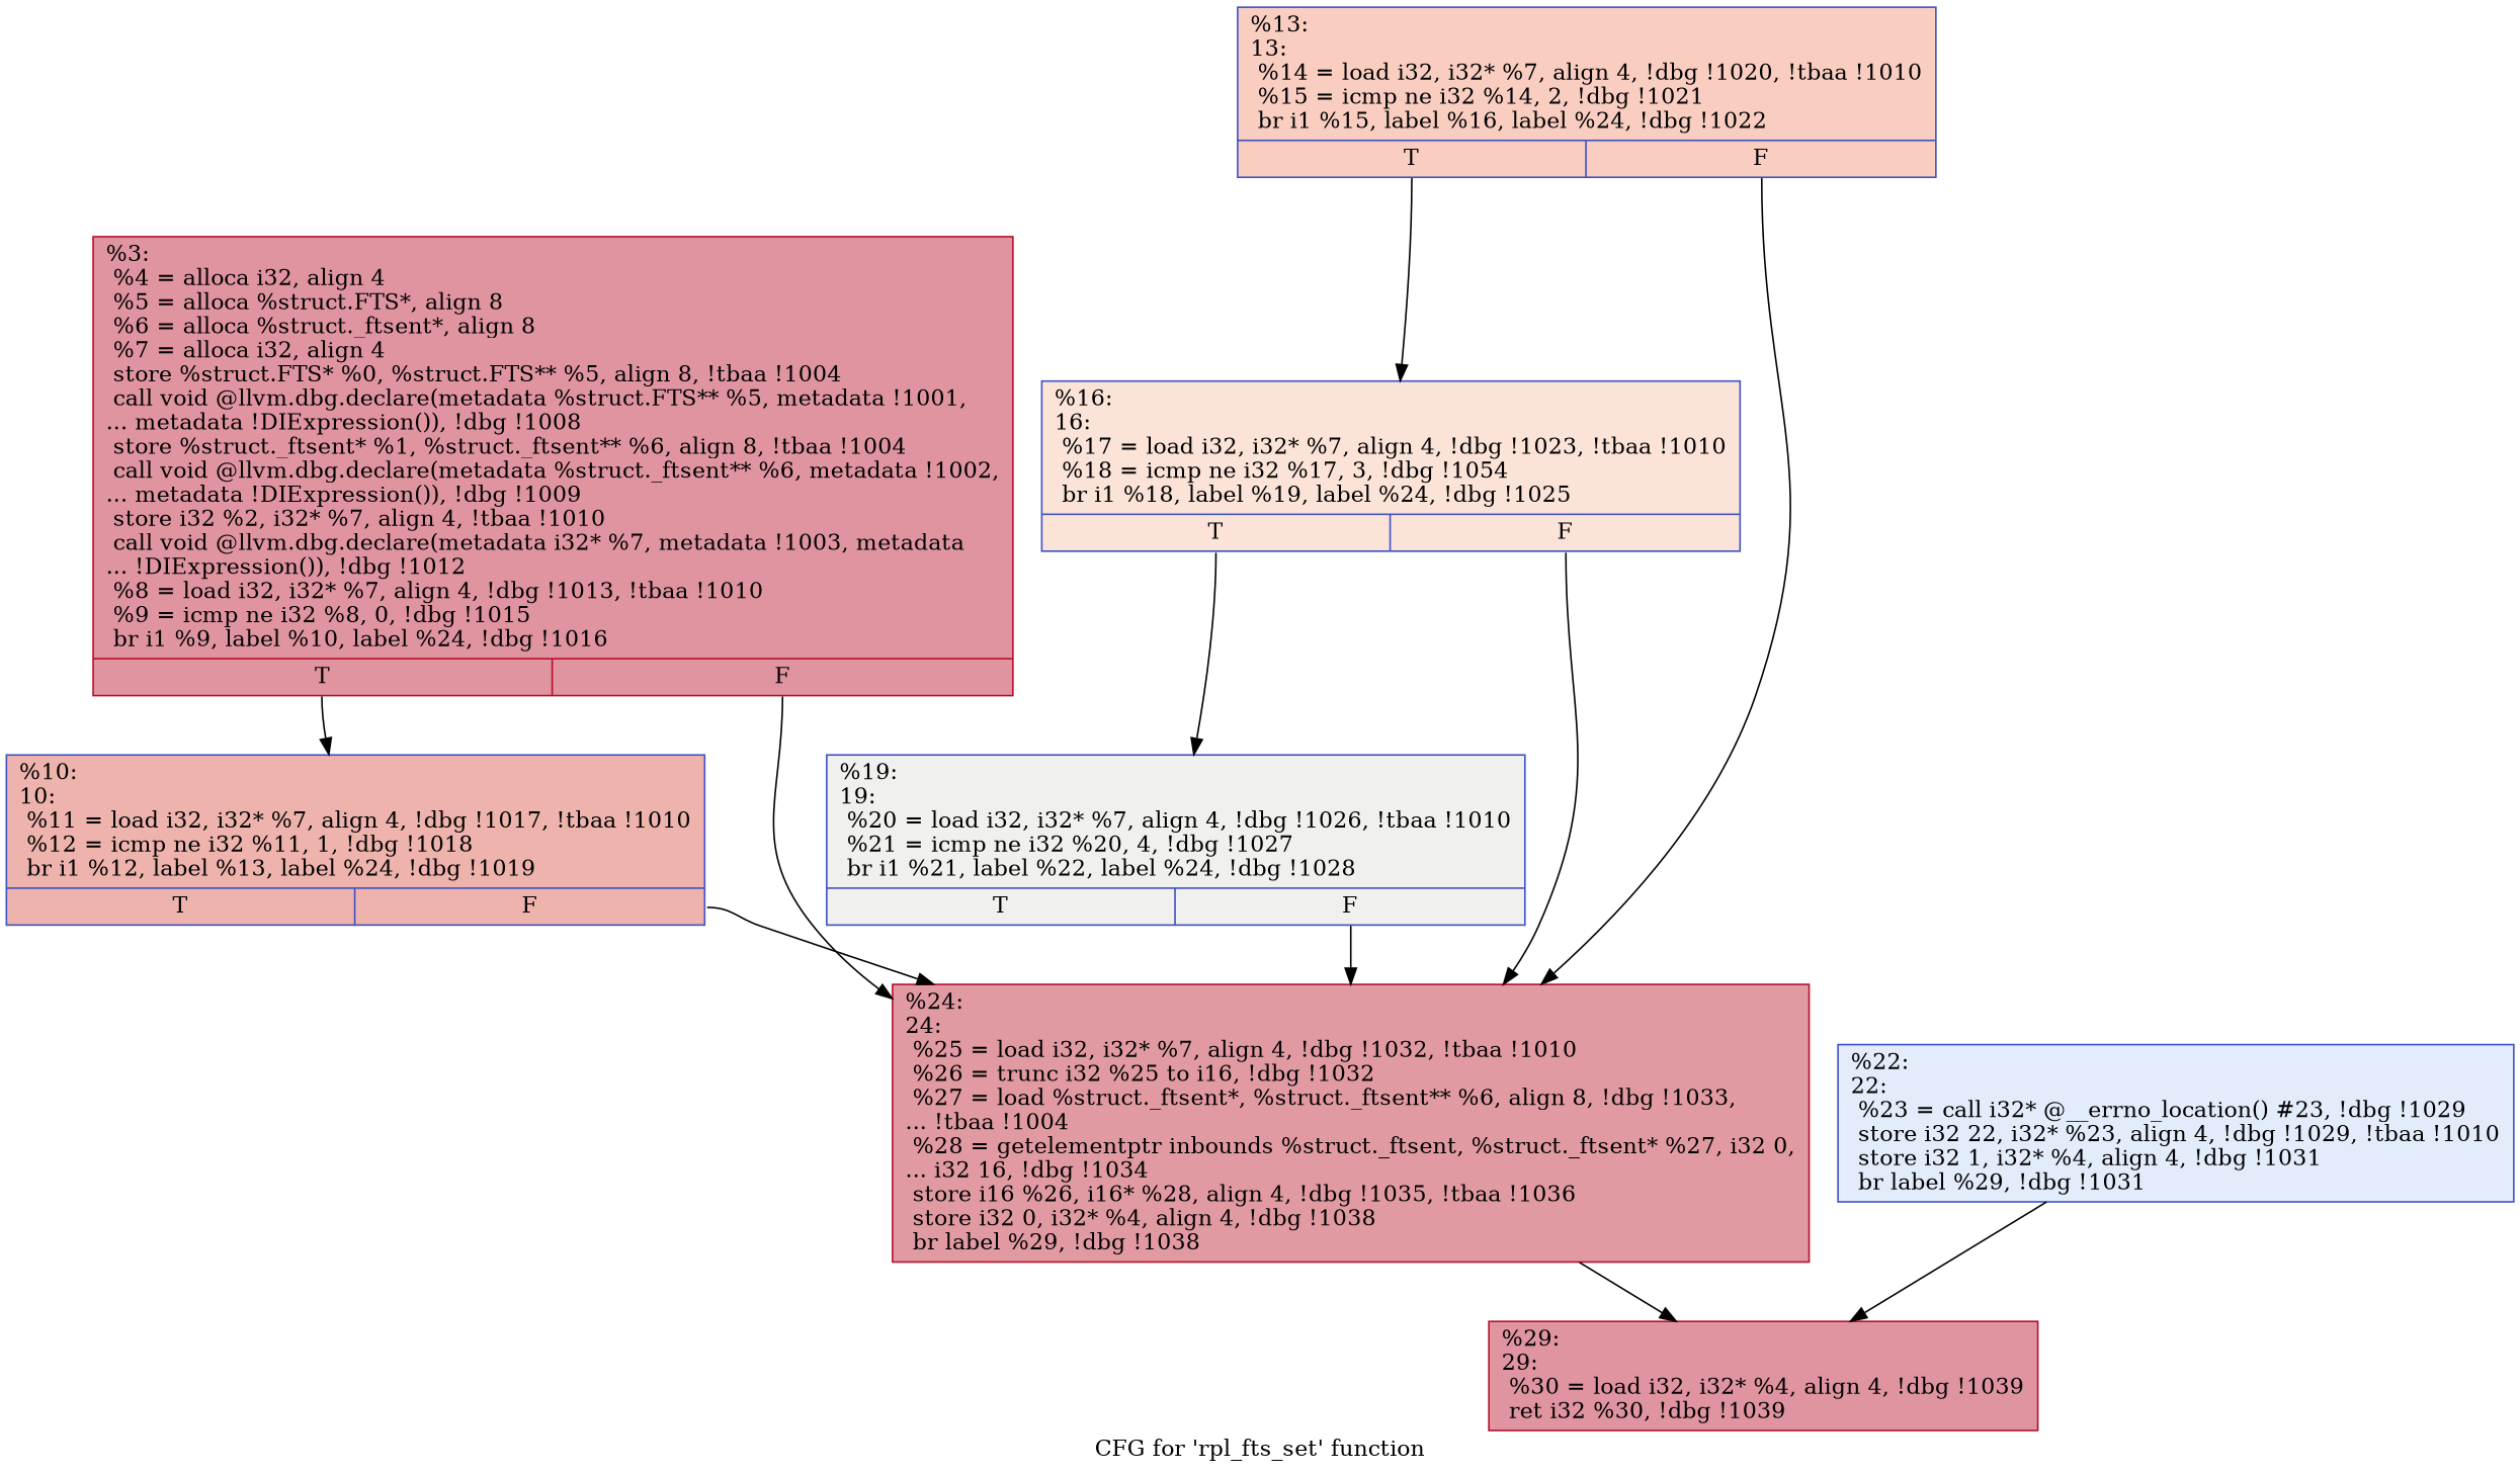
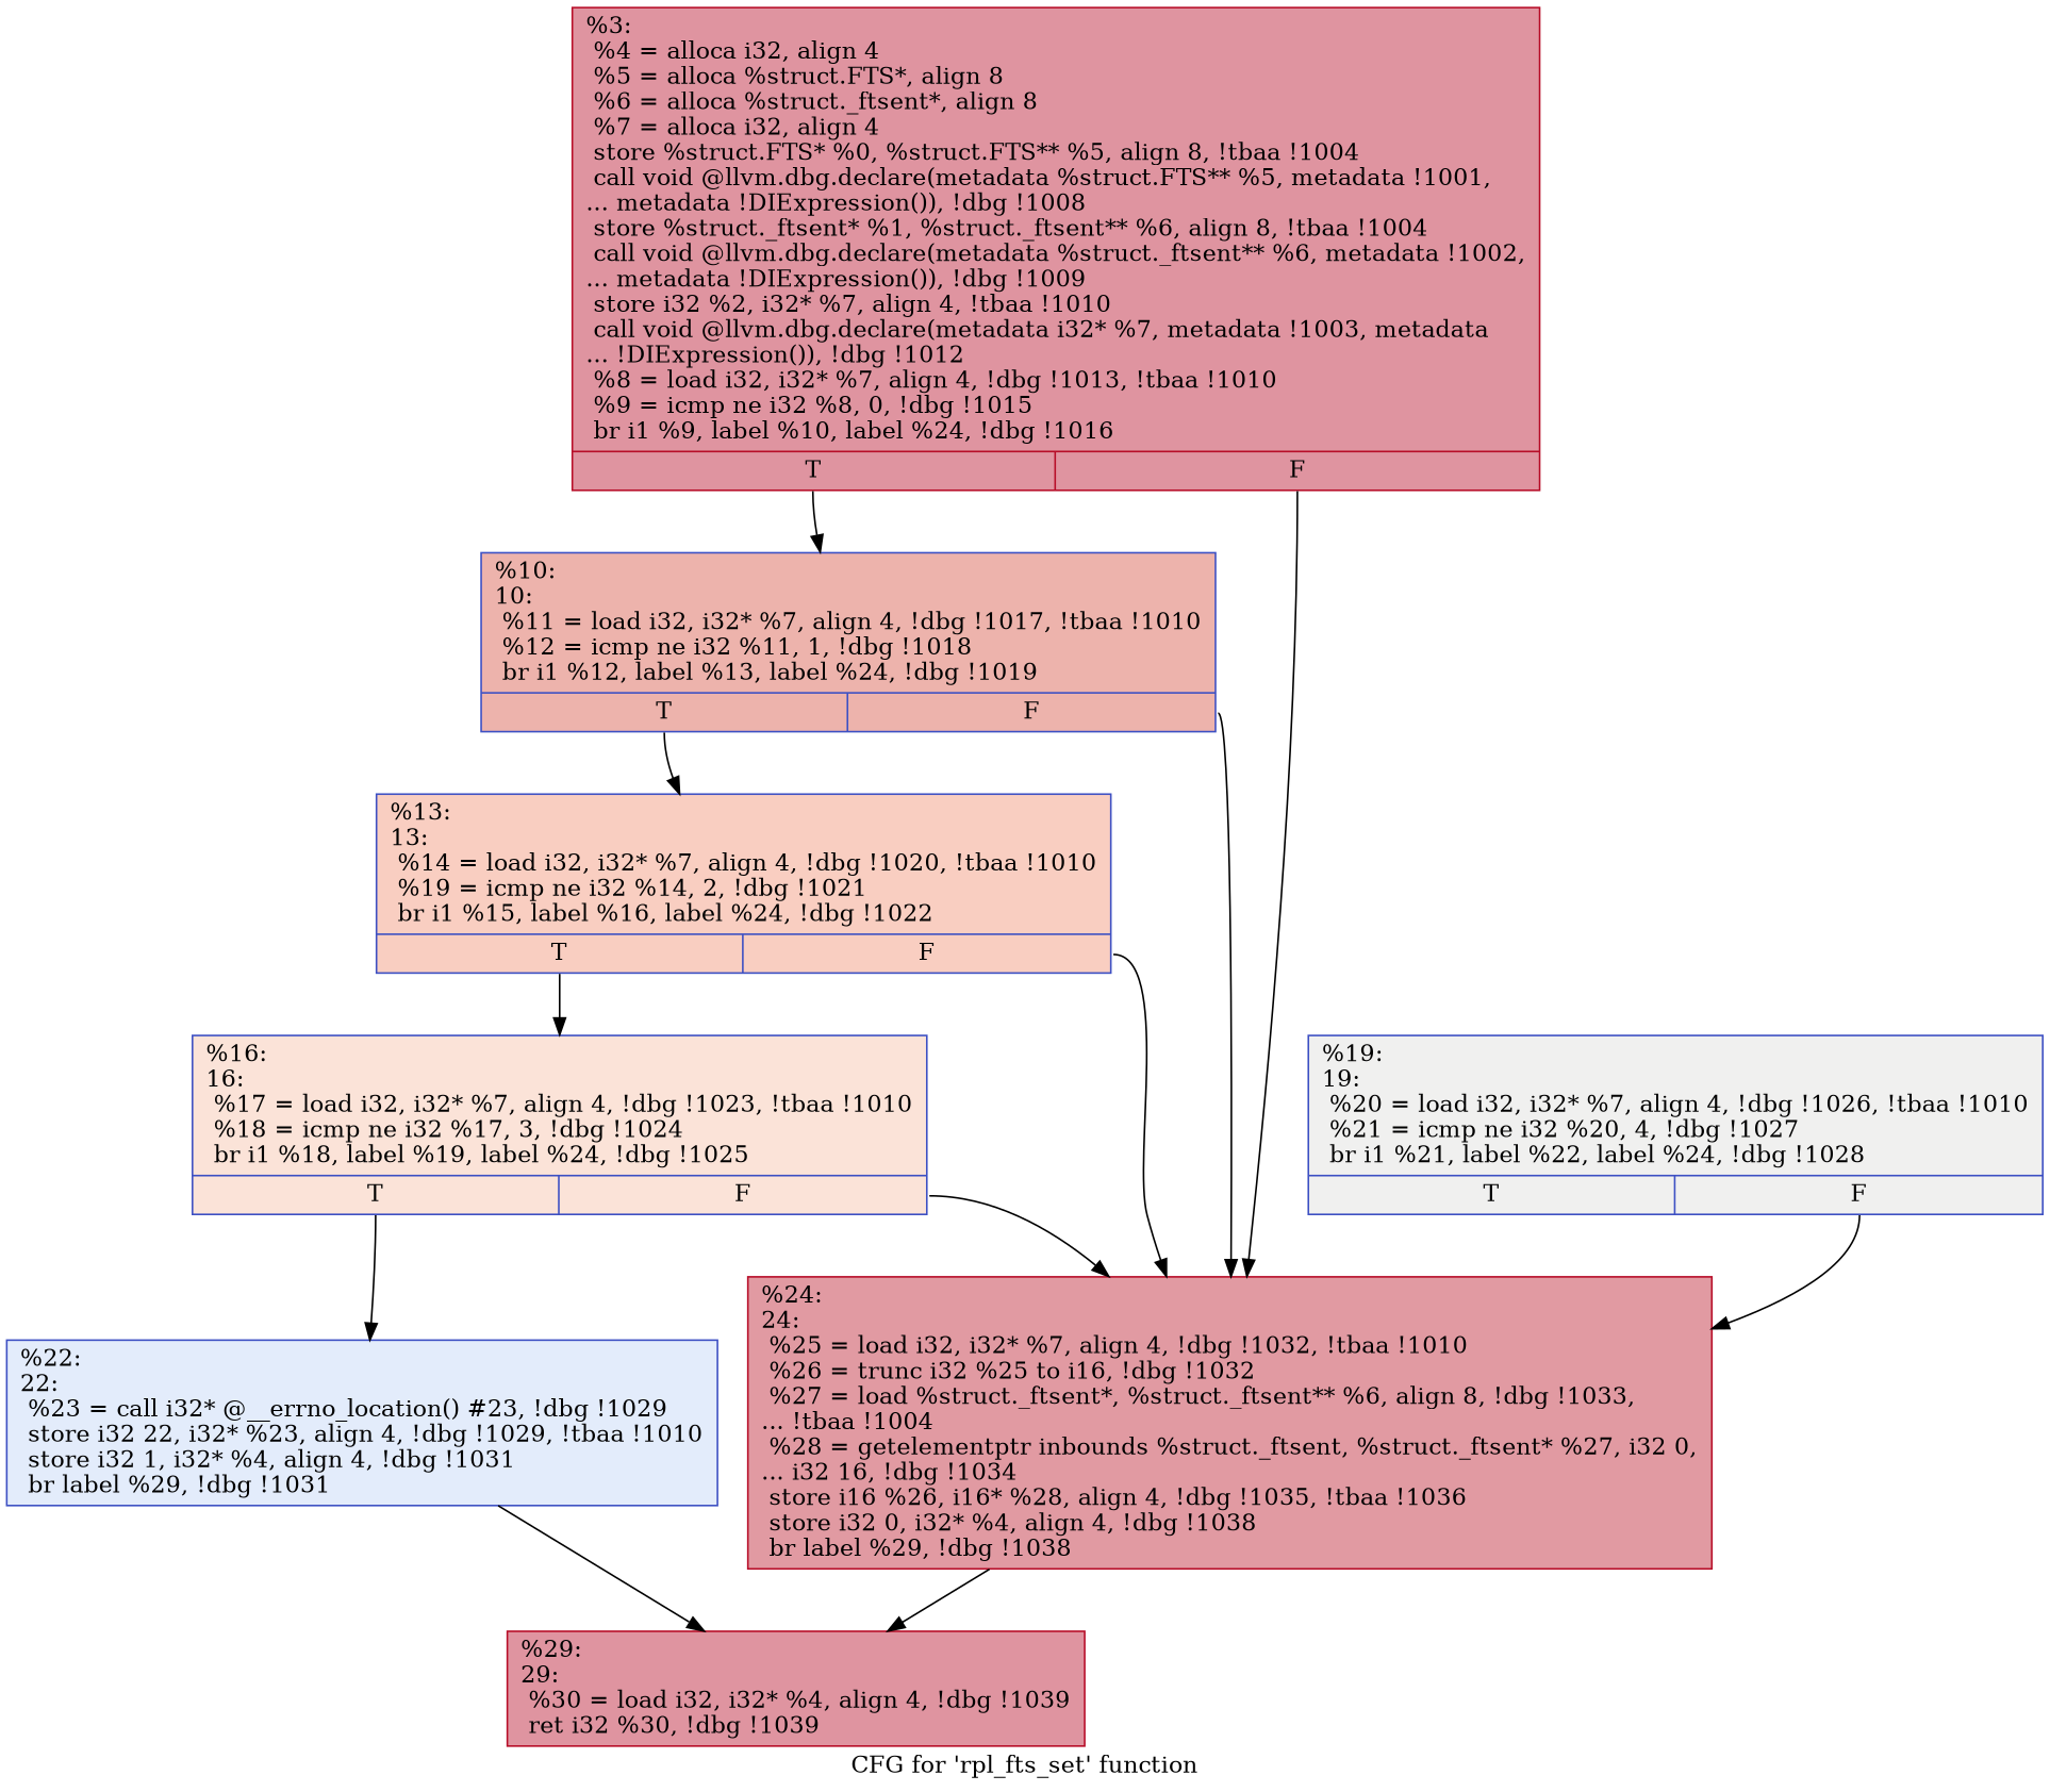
  digraph {
    label="CFG for 'rpl_fts_set' function"
    node [color="#3d50c3ff" fillcolor="#b70d2870" shape=record style=filled]
    edge [tailport=s0]
    n1 [color="#b70d28ff" label="{%3:\l  %4 = alloca i32, align 4\l  %5 = alloca %struct.FTS*, align 8\l  %6 = alloca %struct._ftsent*, align 8\l  %7 = alloca i32, align 4\l  store %struct.FTS* %0, %struct.FTS** %5, align 8, !tbaa !1004\l  call void @llvm.dbg.declare(metadata %struct.FTS** %5, metadata !1001,\l... metadata !DIExpression()), !dbg !1008\l  store %struct._ftsent* %1, %struct._ftsent** %6, align 8, !tbaa !1004\l  call void @llvm.dbg.declare(metadata %struct._ftsent** %6, metadata !1002,\l... metadata !DIExpression()), !dbg !1009\l  store i32 %2, i32* %7, align 4, !tbaa !1010\l  call void @llvm.dbg.declare(metadata i32* %7, metadata !1003, metadata\l... !DIExpression()), !dbg !1012\l  %8 = load i32, i32* %7, align 4, !dbg !1013, !tbaa !1010\l  %9 = icmp ne i32 %8, 0, !dbg !1015\l  br i1 %9, label %10, label %24, !dbg !1016\l|{<s0>T|<s1>F}}"]
    n2 [fillcolor="#d6524470" label="{%10:\l10:                                               \l  %11 = load i32, i32* %7, align 4, !dbg !1017, !tbaa !1010\l  %12 = icmp ne i32 %11, 1, !dbg !1018\l  br i1 %12, label %13, label %24, !dbg !1019\l|{<s0>T|<s1>F}}"]
    n3 [color="#b70d28ff" fillcolor="#bb1b2c70" label="{%24:\l24:                                               \l  %25 = load i32, i32* %7, align 4, !dbg !1032, !tbaa !1010\l  %26 = trunc i32 %25 to i16, !dbg !1032\l  %27 = load %struct._ftsent*, %struct._ftsent** %6, align 8, !dbg !1033,\l... !tbaa !1004\l  %28 = getelementptr inbounds %struct._ftsent, %struct._ftsent* %27, i32 0,\l... i32 16, !dbg !1034\l  store i16 %26, i16* %28, align 4, !dbg !1035, !tbaa !1036\l  store i32 0, i32* %4, align 4, !dbg !1038\l  br label %29, !dbg !1038\l}"]
-   n4 [fillcolor="#f2907270" label="{%13:\l13:                                               \l  %14 = load i32, i32* %7, align 4, !dbg !1020, !tbaa !1010\l  %15 = icmp ne i32 %14, 2, !dbg !1021\l  br i1 %15, label %16, label %24, !dbg !1022\l|{<s0>T|<s1>F}}"]
+   n4 [fillcolor="#f2907270" label="{%13:\l13:                                               \l  %14 = load i32, i32* %7, align 4, !dbg !1020, !tbaa !1010\l  %19 = icmp ne i32 %14, 2, !dbg !1021\l  br i1 %15, label %16, label %24, !dbg !1022\l|{<s0>T|<s1>F}}"]
    n5 [color="#b70d28ff" label="{%29:\l29:                                               \l  %30 = load i32, i32* %4, align 4, !dbg !1039\l  ret i32 %30, !dbg !1039\l}"]
-   n6 [fillcolor="#f6bfa670" label="{%16:\l16:                                               \l  %17 = load i32, i32* %7, align 4, !dbg !1023, !tbaa !1010\l  %18 = icmp ne i32 %17, 3, !dbg !1054\l  br i1 %18, label %19, label %24, !dbg !1025\l|{<s0>T|<s1>F}}"]
+   n6 [fillcolor="#f6bfa670" label="{%16:\l16:                                               \l  %17 = load i32, i32* %7, align 4, !dbg !1023, !tbaa !1010\l  %18 = icmp ne i32 %17, 3, !dbg !1024\l  br i1 %18, label %19, label %24, !dbg !1025\l|{<s0>T|<s1>F}}"]
    n7 [fillcolor="#dedcdb70" label="{%19:\l19:                                               \l  %20 = load i32, i32* %7, align 4, !dbg !1026, !tbaa !1010\l  %21 = icmp ne i32 %20, 4, !dbg !1027\l  br i1 %21, label %22, label %24, !dbg !1028\l|{<s0>T|<s1>F}}"]
    n8 [fillcolor="#bfd3f670" label="{%22:\l22:                                               \l  %23 = call i32* @__errno_location() #23, !dbg !1029\l  store i32 22, i32* %23, align 4, !dbg !1029, !tbaa !1010\l  store i32 1, i32* %4, align 4, !dbg !1031\l  br label %29, !dbg !1031\l}"]
    n1 -> n2
    n1 -> n3 [tailport=s1]
    n2 -> n3 [tailport=s1]
+   n2 -> n4
    n3 -> n5
    n4 -> n3 [tailport=s1]
    n4 -> n6
    n6 -> n3 [tailport=s1]
-   n6 -> n7
+   n6 -> n8
    n7 -> n3 [tailport=s1]
    n8 -> n5
  }
